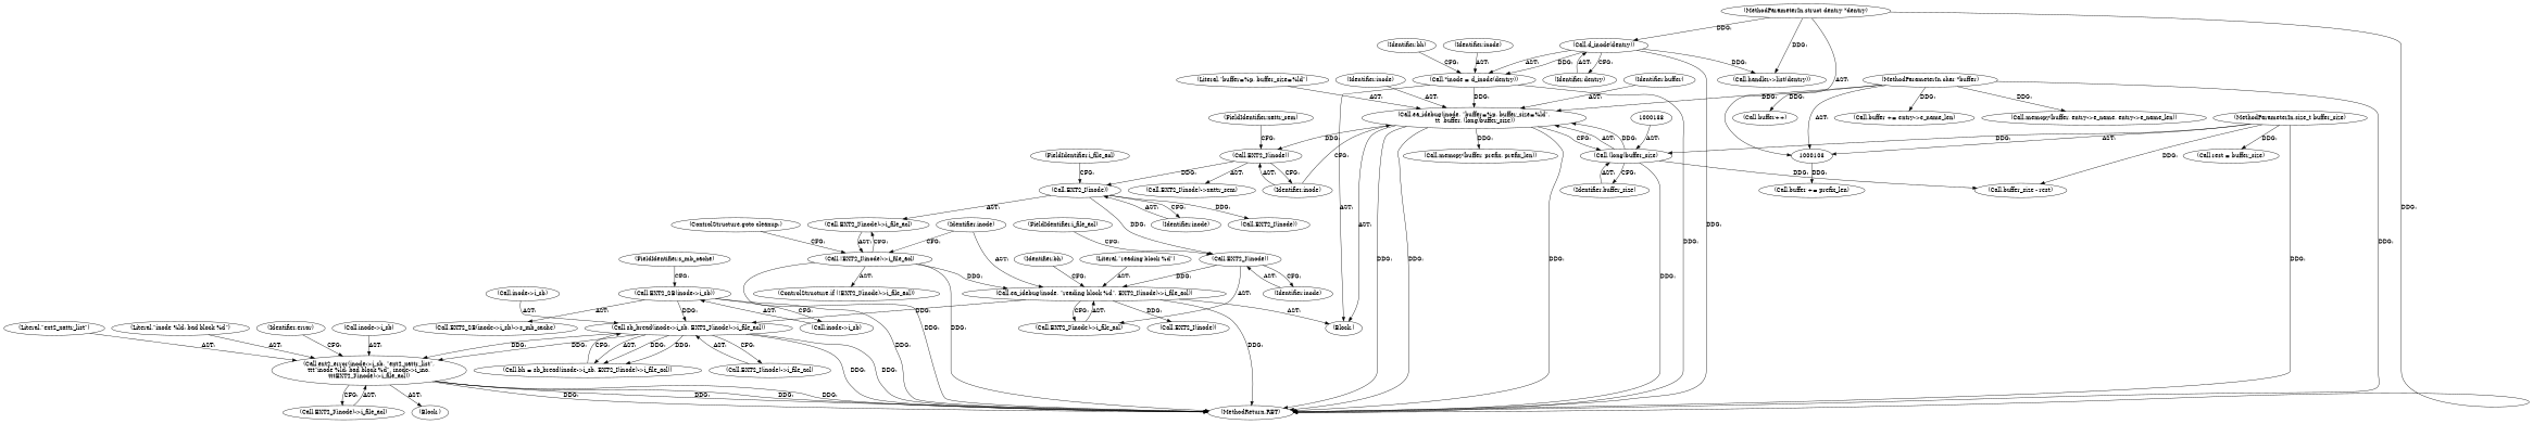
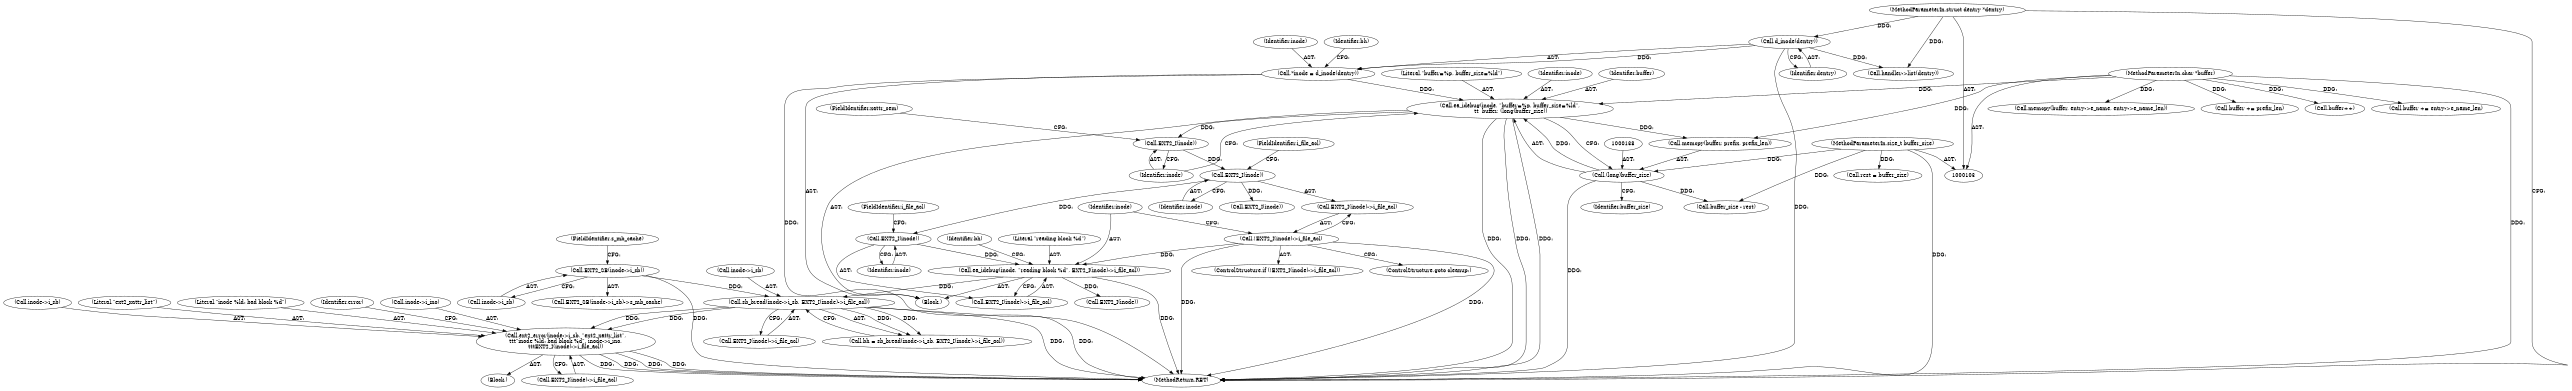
  digraph {
    n1 [label="(Call,ext2_error(inode->i_sb, \"ext2_xattr_list\",\n\t\t\t\"inode %ld: bad block %d\", inode->i_ino,\n\t\t\tEXT2_I(inode)->i_file_acl))"]
    n2 [label="(Block,)"]
    n3 [label="(Call,EXT2_I(inode)->i_file_acl)"]
    n4 [label="(MethodReturn,RET)"]
    n5 [label="(Call,sb_bread(inode->i_sb, EXT2_I(inode)->i_file_acl))"]
    n6 [label="(Call,bh = sb_bread(inode->i_sb, EXT2_I(inode)->i_file_acl))"]
    n7 [label="(Call,EXT2_I(inode)->i_file_acl)"]
    n8 [label="(Call,EXT2_SB(inode->i_sb))"]
    n9 [label="(Call,inode->i_sb)"]
    n10 [label="(Call,EXT2_SB(inode->i_sb)->s_mb_cache)"]
    n11 [label="(Call,ea_idebug(inode, \"reading block %d\", EXT2_I(inode)->i_file_acl))"]
    n12 [label="(Call,EXT2_I(inode))"]
    n13 [label="(Block,)"]
    n14 [label="(Call,EXT2_I(inode)->i_file_acl)"]
    n15 [label="(Call,EXT2_I(inode))"]
    n16 [label="(Identifier,inode)"]
    n17 [label="(Call,EXT2_I(inode))"]
    n18 [label="(Identifier,inode)"]
    n19 [label="(Call,EXT2_I(inode)->i_file_acl)"]
    n20 [label="(Call,EXT2_I(inode))"]
    n21 [label="(Call,!EXT2_I(inode)->i_file_acl)"]
    n22 [label="(Call,EXT2_I(inode))"]
-   n23 [label="(Call,EXT2_I(inode)->xattr_sem)"]
    n24 [label="(Identifier,inode)"]
    n25 [label="(Call,ea_idebug(inode, \"buffer=%p, buffer_size=%ld\",\n \t\t  buffer, (long)buffer_size))"]
    n26 [label="(Call,(long)buffer_size)"]
    n27 [label="(Call,memcpy(buffer, prefix, prefix_len))"]
    n28 [label="(Identifier,buffer_size)"]
    n29 [label="(Call,buffer_size - rest)"]
    n30 [label="(Call,*inode = d_inode(dentry))"]
    n31 [label="(Call,d_inode(dentry))"]
    n32 [label="(Identifier,dentry)"]
    n33 [label="(Call,handler->list(dentry))"]
    n34 [label="(MethodParameterIn,struct dentry *dentry)"]
    1000103
    n36 [label="(MethodParameterIn,char *buffer)"]
    n37 [label="(Call,buffer += prefix_len)"]
    n38 [label="(Call,buffer++)"]
    n39 [label="(Call,buffer += entry->e_name_len)"]
    n40 [label="(Call,memcpy(buffer, entry->e_name, entry->e_name_len))"]
    n41 [label="(MethodParameterIn,size_t buffer_size)"]
    n42 [label="(Call,rest = buffer_size)"]
    n43 [label="(ControlStructure,if (!EXT2_I(inode)->i_file_acl))"]
    n44 [label="(Identifier,inode)"]
    n45 [label="(Literal,\"inode %ld: bad block %d\")"]
    n46 [label="(FieldIdentifier,i_file_acl)"]
    n47 [label="(FieldIdentifier,i_file_acl)"]
    n48 [label="(Identifier,inode)"]
    n49 [label="(Identifier,error)"]
    n50 [label="(Identifier,bh)"]
+   n51 [label="(Call,inode->i_ino)"]
    n52 [label="(ControlStructure,goto cleanup;)"]
    n53 [label="(Identifier,buffer)"]
    n54 [label="(Literal,\"buffer=%p, buffer_size=%ld\")"]
    n55 [label="(Identifier,bh)"]
    n56 [label="(Call,inode->i_sb)"]
    n57 [label="(Identifier,inode)"]
    n58 [label="(FieldIdentifier,xattr_sem)"]
    n59 [label="(Literal,\"ext2_xattr_list\")"]
    n60 [label="(FieldIdentifier,s_mb_cache)"]
    n61 [label="(Literal,\"reading block %d\")"]
    n62 [label="(Call,inode->i_sb)"]
    1000138
    n1 -> n2 [label="AST: "]
    n1 -> n3 [label="CFG: "]
    n1 -> n4 [label="DDG: "]
    n1 -> n4 [label="DDG: "]
    n1 -> n4 [label="DDG: "]
    n1 -> n4 [label="DDG: "]
    n3 -> n1 [label="AST: "]
    n5 -> n1 [label="DDG: "]
    n5 -> n1 [label="DDG: "]
    n5 -> n4 [label="DDG: "]
    n5 -> n4 [label="DDG: "]
    n5 -> n6 [label="AST: "]
    n5 -> n6 [label="DDG: "]
    n5 -> n6 [label="DDG: "]
    n5 -> n7 [label="CFG: "]
    n6 -> n5 [label="CFG: "]
    n7 -> n5 [label="AST: "]
    n8 -> n4 [label="DDG: "]
    n8 -> n5 [label="DDG: "]
    n8 -> n9 [label="CFG: "]
    n8 -> n10 [label="AST: "]
    n9 -> n8 [label="AST: "]
    n11 -> n4 [label="DDG: "]
    n11 -> n5 [label="DDG: "]
    n11 -> n12 [label="DDG: "]
    n11 -> n13 [label="AST: "]
    n11 -> n14 [label="CFG: "]
    n14 -> n11 [label="AST: "]
    n15 -> n11 [label="DDG: "]
    n15 -> n14 [label="AST: "]
    n15 -> n16 [label="CFG: "]
    n16 -> n15 [label="AST: "]
    n17 -> n15 [label="DDG: "]
    n17 -> n18 [label="CFG: "]
    n17 -> n19 [label="AST: "]
    n17 -> n20 [label="DDG: "]
    n18 -> n17 [label="AST: "]
    n19 -> n21 [label="AST: "]
    n21 -> n4 [label="DDG: "]
    n21 -> n4 [label="DDG: "]
    n21 -> n11 [label="DDG: "]
    n21 -> n19 [label="CFG: "]
    n21 -> n43 [label="AST: "]
    n22 -> n17 [label="DDG: "]
-   n22 -> n23 [label="AST: "]
    n22 -> n24 [label="CFG: "]
    n24 -> n22 [label="AST: "]
    n24 -> n25 [label="CFG: "]
    n25 -> n4 [label="DDG: "]
    n25 -> n4 [label="DDG: "]
    n25 -> n4 [label="DDG: "]
    n25 -> n13 [label="AST: "]
    n25 -> n22 [label="DDG: "]
    n25 -> n26 [label="CFG: "]
    n25 -> n27 [label="DDG: "]
    n26 -> n4 [label="DDG: "]
    n26 -> n25 [label="AST: "]
    n26 -> n25 [label="DDG: "]
    n26 -> n28 [label="CFG: "]
    n26 -> n29 [label="DDG: "]
-   n28 -> n26 [label="AST: "]
+   n27 -> n26 [label="AST: "]
    n30 -> n4 [label="DDG: "]
    n30 -> n13 [label="AST: "]
    n30 -> n25 [label="DDG: "]
    n31 -> n4 [label="DDG: "]
    n31 -> n30 [label="AST: "]
    n31 -> n30 [label="DDG: "]
    n31 -> n32 [label="CFG: "]
    n31 -> n33 [label="DDG: "]
    n32 -> n31 [label="AST: "]
-   n34 -> n4 [label="DDG: "]
+   n34 -> n4 [label="CFG: "]
    n34 -> n31 [label="DDG: "]
    n34 -> n33 [label="DDG: "]
    n34 -> 1000103 [label="AST: "]
    n36 -> n4 [label="DDG: "]
    n36 -> n25 [label="DDG: "]
+   n36 -> n27 [label="DDG: "]
    n36 -> 1000103 [label="AST: "]
-   1000103 -> n37 [label="DDG: "]
+   n36 -> n37 [label="DDG: "]
    n36 -> n38 [label="DDG: "]
    n36 -> n39 [label="DDG: "]
    n36 -> n40 [label="DDG: "]
    n41 -> n4 [label="DDG: "]
    n41 -> n26 [label="DDG: "]
    n41 -> n29 [label="DDG: "]
    n41 -> 1000103 [label="AST: "]
    n41 -> n42 [label="DDG: "]
    n44 -> n11 [label="AST: "]
    n44 -> n21 [label="CFG: "]
    n45 -> n1 [label="AST: "]
    n46 -> n17 [label="CFG: "]
    n47 -> n15 [label="CFG: "]
    n48 -> n30 [label="AST: "]
    n49 -> n1 [label="CFG: "]
    n50 -> n30 [label="CFG: "]
-   n52 -> n21 [label="CFG: "]
+   n51 -> n1 [label="AST: "]
+   n21 -> n52 [label="CFG: "]
    n53 -> n25 [label="AST: "]
    n54 -> n25 [label="AST: "]
    n55 -> n11 [label="CFG: "]
    n56 -> n1 [label="AST: "]
    n57 -> n25 [label="AST: "]
    n58 -> n22 [label="CFG: "]
    n59 -> n1 [label="AST: "]
    n60 -> n8 [label="CFG: "]
    n61 -> n11 [label="AST: "]
    n62 -> n5 [label="AST: "]
    1000138 -> n26 [label="AST: "]
  }
